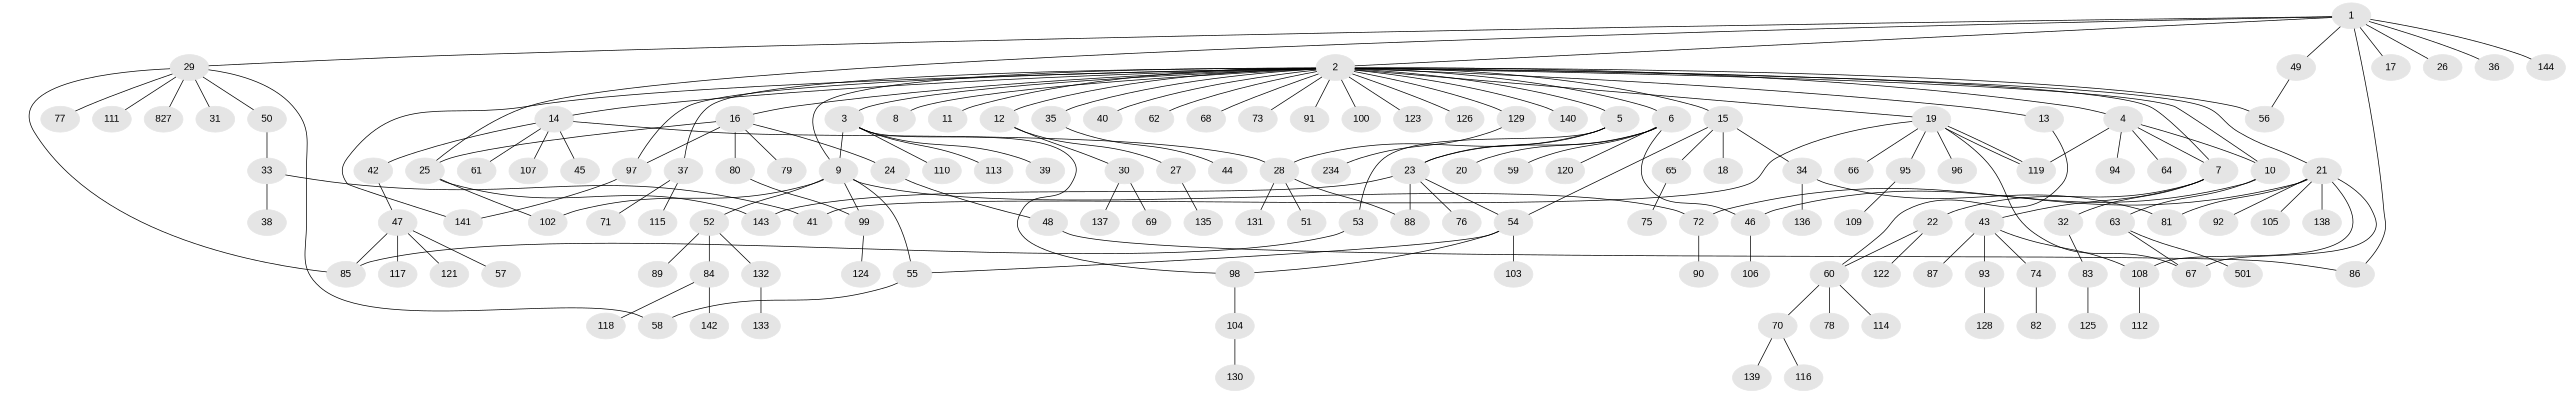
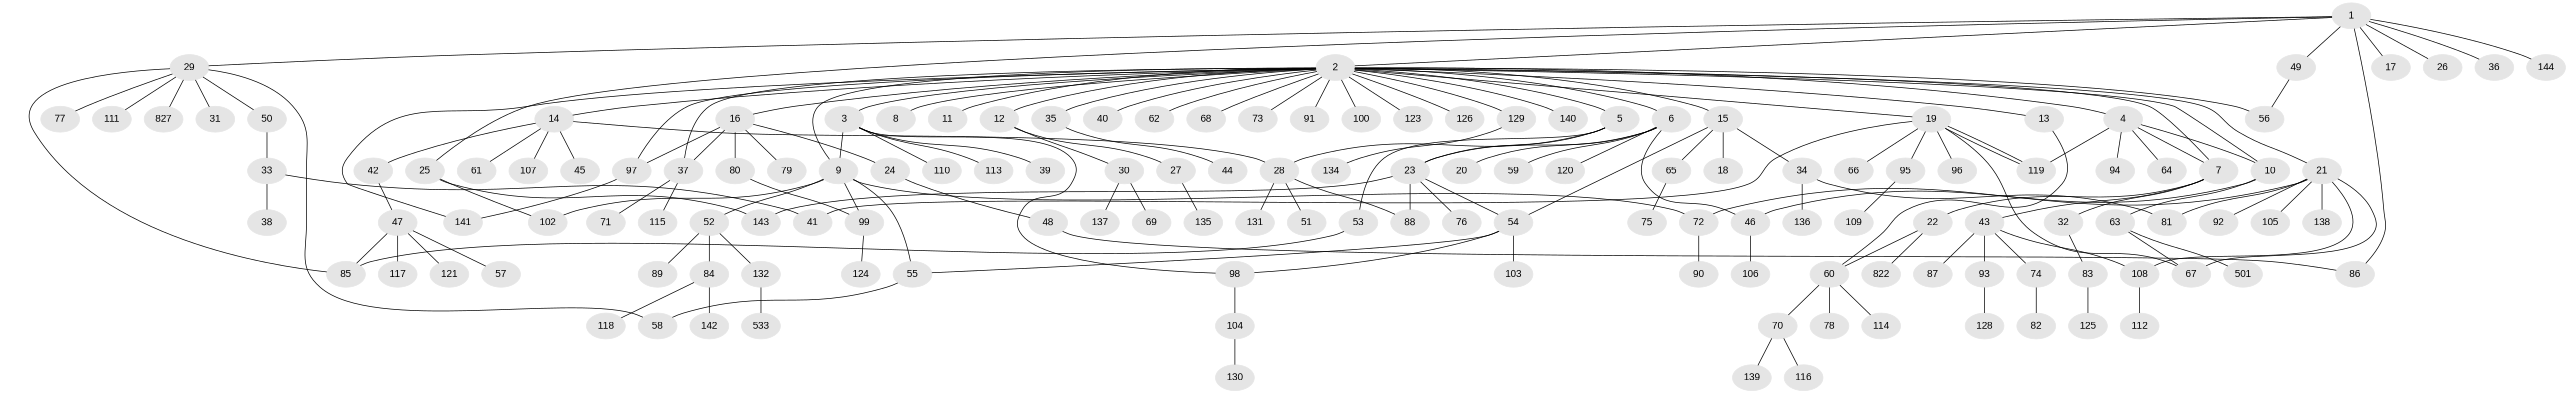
  graph {
    fontname="Liberation Sans"
    node [color=gray90 fontname="Liberation Sans" style=filled]
    edge [fontname="Liberation Sans"]
    1
    2
    17
    25
    26
    29
    36
    49
    86
    144
    3
    4
    5
    6
    7
    8
    9
    10
    11
    12
    13
    14
    15
    16
    19
    21
    35
    37
    40
    56
    62
    68
    73
    91
    97
    100
    123
    126
    129
    140
    141
    102
    143
    31
    50
    58
    77
    85
    111
    n50 [label=827]
    39
    98
    110
    113
    64
    94
    119
    23
    28
    53
    20
    46
    59
    120
    22
    32
    43
    52
    55
    72
    99
    63
    27
    30
    60
    42
    45
    61
    107
    18
    34
    54
    65
    24
    79
    80
    41
    66
    67
    95
    96
    81
    92
    105
    108
    138
    44
    71
    115
-   134 [label=234]
+   134
    104
    76
    88
    51
    131
    106
-   122
+   122 [label=822]
    83
    74
    87
    93
    84
    89
    132
    90
    124
    n117 [label=501]
    135
    69
    137
    70
    78
    114
    47
    136
    103
    75
    48
    109
    112
    33
    38
    125
    57
    117
    121
    82
    128
    118
    142
-   133
+   133 [label=533]
    116
    139
    130
    1 -- 2
    1 -- 17
    1 -- 25
    1 -- 26
    1 -- 29
    1 -- 36
    1 -- 49
    1 -- 86
    1 -- 144
    2 -- 3
    2 -- 4
    2 -- 5
    2 -- 6
    2 -- 7
    2 -- 8
    2 -- 9
    2 -- 10
    2 -- 11
    2 -- 12
    2 -- 13
    2 -- 14
    2 -- 15
    2 -- 16
    2 -- 19
    2 -- 21
    2 -- 35
    2 -- 37
    2 -- 40
    2 -- 56
    2 -- 62
    2 -- 68
    2 -- 73
    2 -- 91
    2 -- 97
    2 -- 100
    2 -- 123
    2 -- 126
    2 -- 129
    2 -- 140
    2 -- 141
    25 -- 102
    25 -- 143
    29 -- 31
    29 -- 50
    29 -- 58
    29 -- 77
    29 -- 85
    29 -- 111
    29 -- n50
    49 -- 56
    3 -- 9
    3 -- 39
    3 -- 98
    3 -- 110
    3 -- 113
    4 -- 7
    4 -- 10
    4 -- 64
    4 -- 94
    4 -- 119
    5 -- 23
    5 -- 28
    5 -- 53
    6 -- 23
    6 -- 20
    6 -- 46
    6 -- 59
    6 -- 120
    7 -- 22
    7 -- 32
    7 -- 43
    9 -- 102
    9 -- 52
    9 -- 55
    9 -- 72
    9 -- 99
    10 -- 46
    10 -- 63
    12 -- 27
    12 -- 30
    13 -- 60
    14 -- 28
    14 -- 42
    14 -- 45
    14 -- 61
    14 -- 107
    15 -- 18
    15 -- 34
    15 -- 54
    15 -- 65
-   16 -- 25
+   16 -- 37
    16 -- 97
    16 -- 24
    16 -- 79
    16 -- 80
    19 -- 119
    19 -- 119
    19 -- 41
    19 -- 66
    19 -- 67
    19 -- 95
    19 -- 96
    21 -- 72
    21 -- 67
    21 -- 81
    21 -- 92
    21 -- 105
    21 -- 108
    21 -- 138
    35 -- 44
    37 -- 71
    37 -- 115
    97 -- 141
    129 -- 134
    50 -- 33
    98 -- 104
    23 -- 143
    23 -- 54
    23 -- 76
    23 -- 88
    28 -- 88
    28 -- 51
    28 -- 131
    53 -- 85
    46 -- 106
    22 -- 60
    22 -- 122
    32 -- 83
    43 -- 108
    43 -- 74
    43 -- 87
    43 -- 93
    52 -- 84
    52 -- 89
    52 -- 132
    55 -- 58
    72 -- 90
    99 -- 124
    63 -- 67
    63 -- n117
    27 -- 135
    30 -- 69
    30 -- 137
    60 -- 70
    60 -- 78
    60 -- 114
    42 -- 47
    34 -- 81
    34 -- 136
    54 -- 98
    54 -- 55
    54 -- 103
    65 -- 75
    24 -- 48
    80 -- 99
    95 -- 109
    108 -- 112
    104 -- 130
    83 -- 125
    74 -- 82
    93 -- 128
    84 -- 118
    84 -- 142
    132 -- 133
    70 -- 116
    70 -- 139
    47 -- 85
    47 -- 57
    47 -- 117
    47 -- 121
    48 -- 86
    33 -- 41
    33 -- 38
  }
